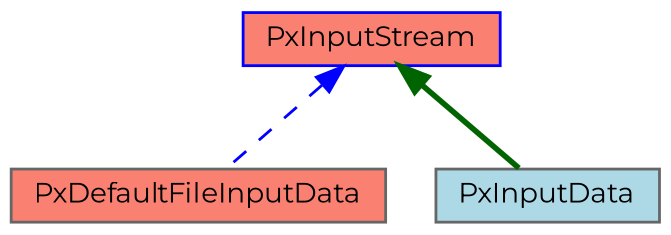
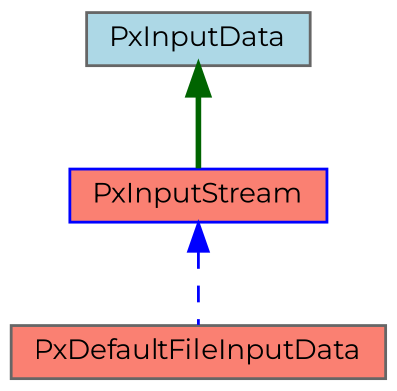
  digraph {
    fontname=Montserrat
    node [color=gray40 fillcolor=salmon fontname=Montserrat fontsize=10 shape=record style=filled]
    edge [dir=back fontname=Montserrat fontsize=10 labelfontname=Helvetica labelfontsize=10]
    n1 [fontcolor=black height=0.2 label=PxDefaultFileInputData width=0.4]
    n2 [fillcolor=lightblue height=0.2 label=PxInputData width=0.4]
    n3 [color=blue height=0.2 label=PxInputStream width=0.4]
    n3 -> n1 [color=blue style=dashed]
-   n3 -> n2 [color=darkgreen style=bold]
+   n2 -> n3 [color=darkgreen style=bold]
  }
